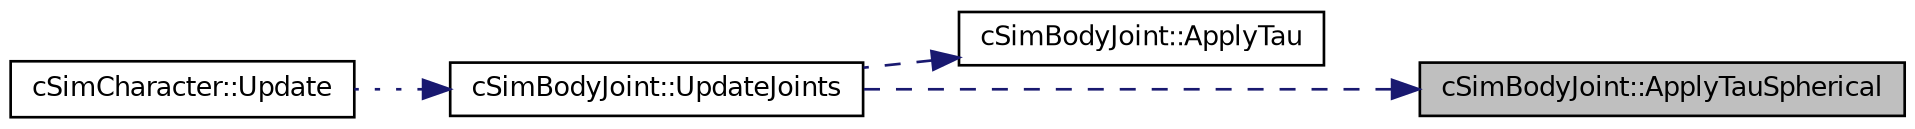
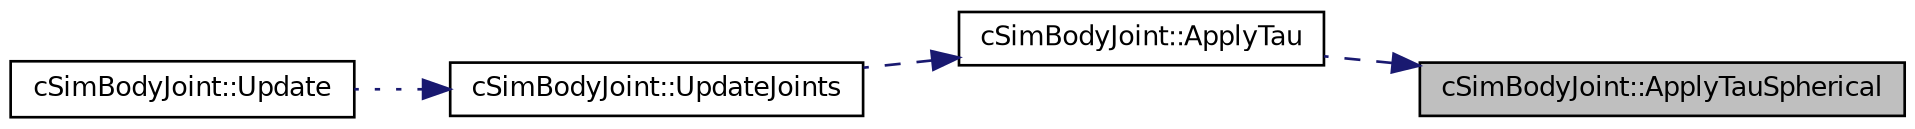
  digraph {
    rankdir=RL
    node [color=black fillcolor=white fontname=Helvetica fontsize=10 shape=record style=filled]
    edge [color=midnightblue dir=back fontname=Helvetica fontsize=10 labelfontname=Helvetica labelfontsize=10 style=dashed]
    n1 [fillcolor=grey75 fontcolor=black height=0.2 label="cSimBodyJoint::ApplyTauSpherical" width=0.4]
    n2 [height=0.2 label="cSimBodyJoint::ApplyTau" width=0.4]
    n3 [height=0.2 label="cSimBodyJoint::UpdateJoints" width=0.4]
-   n4 [height=0.2 label="cSimCharacter::Update" width=0.4]
-   n1 -> n3
+   n4 [height=0.2 label="cSimBodyJoint::Update" width=0.4]
+   n1 -> n2
    n2 -> n3
    n3 -> n4 [style=dotted]
  }
